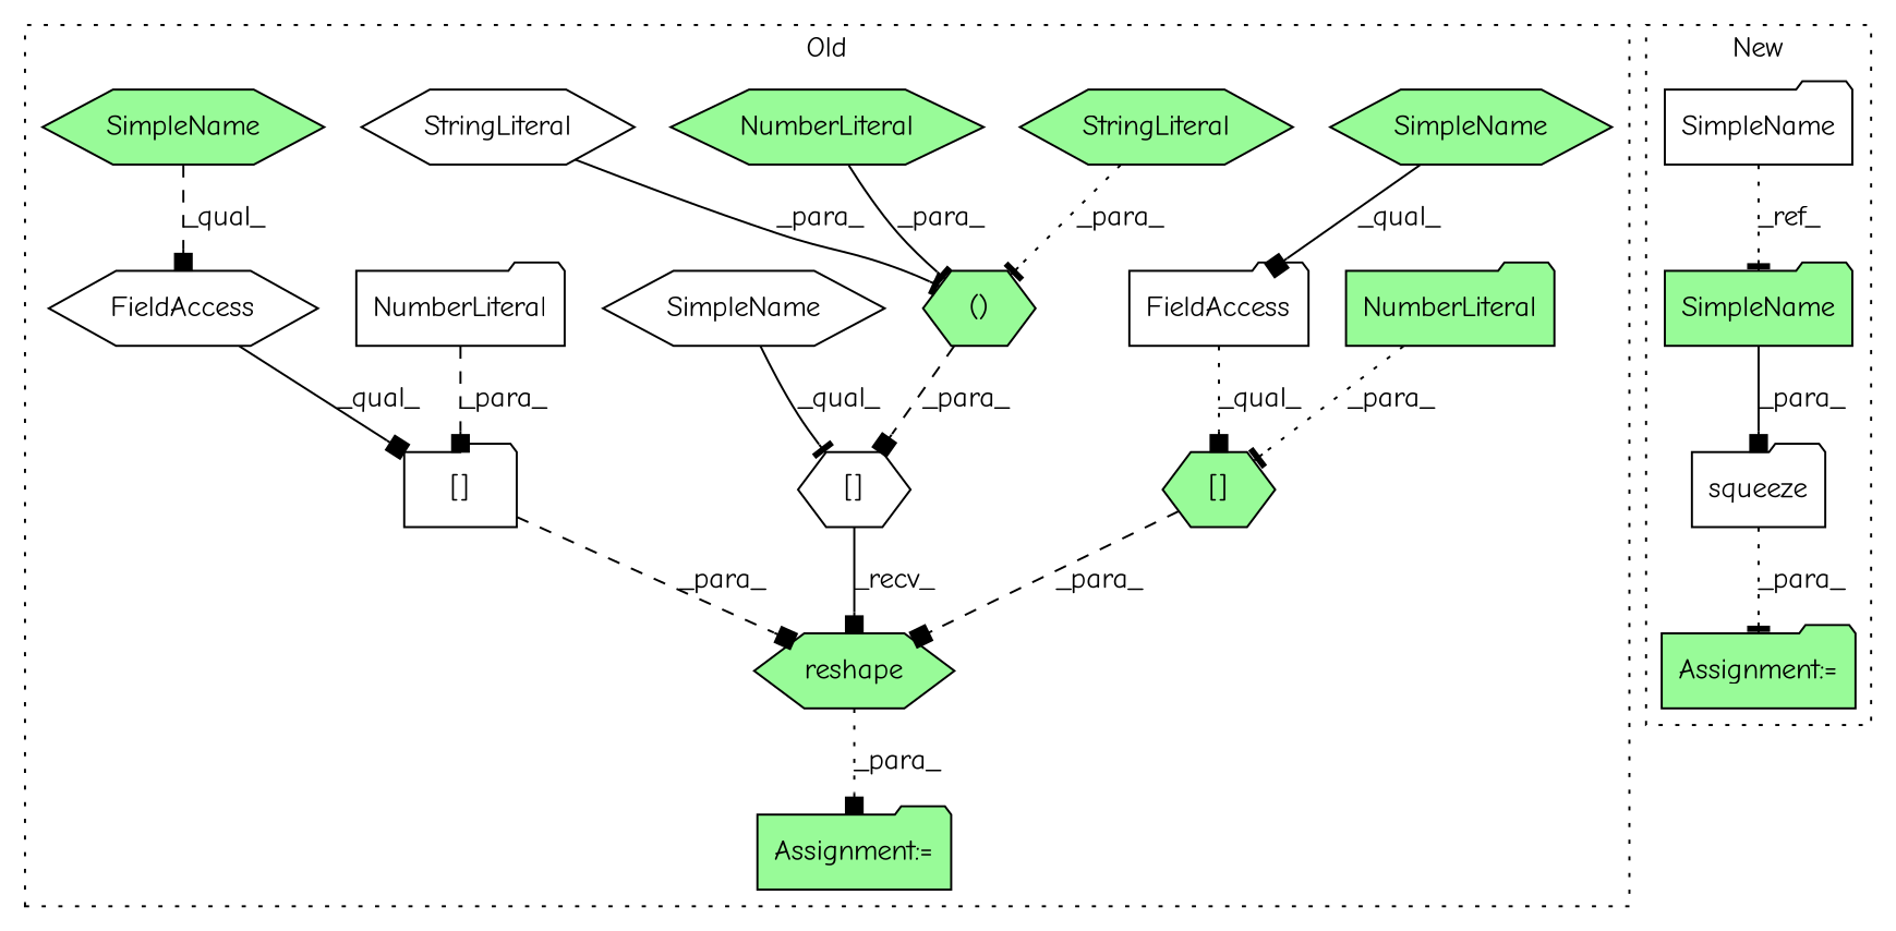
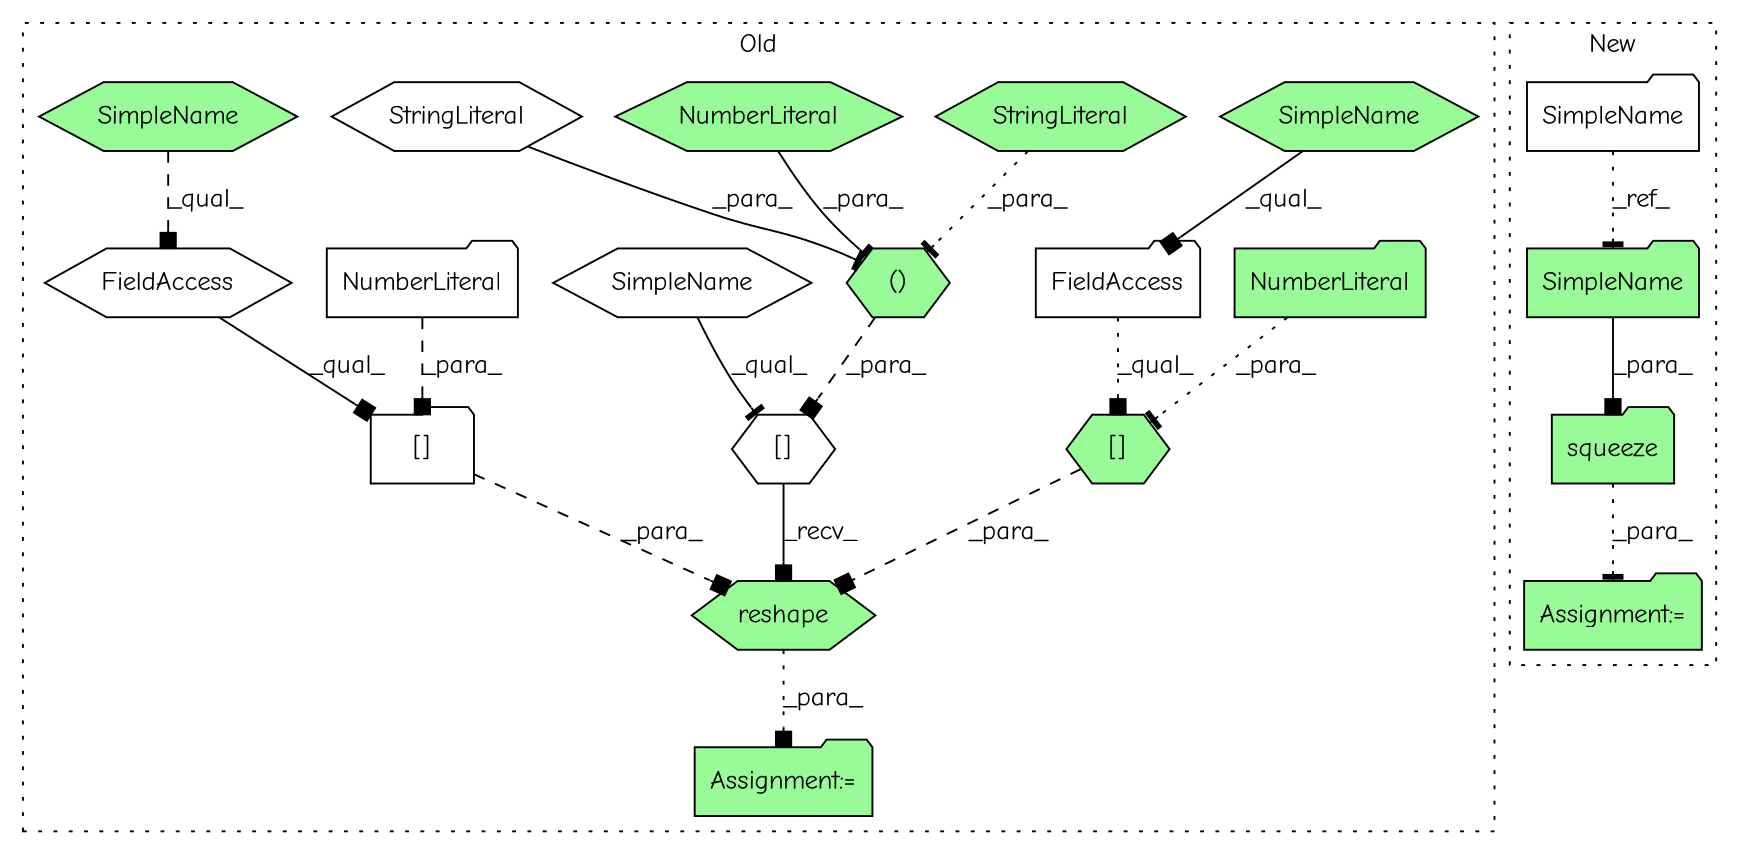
  digraph {
    fontname="Comic Neue"
    node [a=42 l=1 s=1253 shape=hexagon style=filled fillcolor=palegreen fontname="Comic Neue"]
    edge [style=solid arrowhead=box fontname="Comic Neue"]
    n1 [a=106 l=59 label="()"]
    n2 [a=7 label="Assignment:=" s=1241 shape=folder]
    n3 [a=34 label=NumberLiteral]
    n4 [a=45 l=16 label=StringLiteral s=1267 fillcolor=white]
    n5 [a=2 l="11,2" label="[]" s="1242,1312" fillcolor=white]
    n6 [a=45 l=16 label=StringLiteral s=1296]
    n7 [a=32 l="8,1" label=reshape s="1315,1348"]
    n8 [a=2 l="10,1" label="[]" s="1323,1334"]
    n9 [a=34 label=NumberLiteral s=1333 shape=folder]
    n10 [a=2 l="10,1" label="[]" s="1336,1347" shape=folder fillcolor=white]
    n11 [a=34 label=NumberLiteral s=1346 shape=folder fillcolor=white]
    n12 [a=22 l=9 label=FieldAccess s=1323 shape=folder fillcolor=white]
    n13 [a=22 l=9 label=FieldAccess s=1336 fillcolor=white]
    n14 [l=3 label=SimpleName s=1323]
    n15 [l=3 label=SimpleName s=1336]
    n16 [l=3 label=SimpleName s=1242 fillcolor=white]
-   n17 [a=32 l="8,1" label=squeeze s="1381,1399" shape=folder fillcolor=white]
+   n17 [a=32 l="8,1" label=squeeze s="1381,1399" shape=folder]
    n18 [a=7 label="Assignment:=" s=1374 shape=folder]
    n19 [l=10 label=SimpleName s=1223 shape=folder fillcolor=white]
    n20 [l=10 label=SimpleName s=1389 shape=folder]
    subgraph cluster_1 {
      label=Old
      style=dotted
      n1
      n2
      n3
      n4
      n5
      n6
      n7
      n8
      n9
      n10
      n11
      n12
      n13
      n14
      n15
      n16
    }
    subgraph cluster_2 {
      label=New
      style=dotted
      n17
      n18
      n19
      n20
    }
    n1 -> n5 [label=_para_ style=dashed]
    n3 -> n1 [label=_para_ arrowhead=tee]
    n4 -> n1 [label=_para_ arrowhead=tee]
    n5 -> n7 [label=_recv_]
    n6 -> n1 [label=_para_ style=dotted arrowhead=tee]
    n7 -> n2 [label=_para_ style=dotted]
    n8 -> n7 [label=_para_ style=dashed]
    n9 -> n8 [label=_para_ style=dotted arrowhead=tee]
    n10 -> n7 [label=_para_ style=dashed]
    n11 -> n10 [label=_para_ style=dashed]
    n12 -> n8 [label=_qual_ style=dotted]
    n13 -> n10 [label=_qual_]
    n14 -> n12 [label=_qual_]
    n15 -> n13 [label=_qual_ style=dashed]
    n16 -> n5 [label=_qual_ arrowhead=tee]
    n17 -> n18 [label=_para_ style=dotted arrowhead=tee]
    n19 -> n20 [label=_ref_ style=dotted arrowhead=tee]
    n20 -> n17 [label=_para_]
  }
